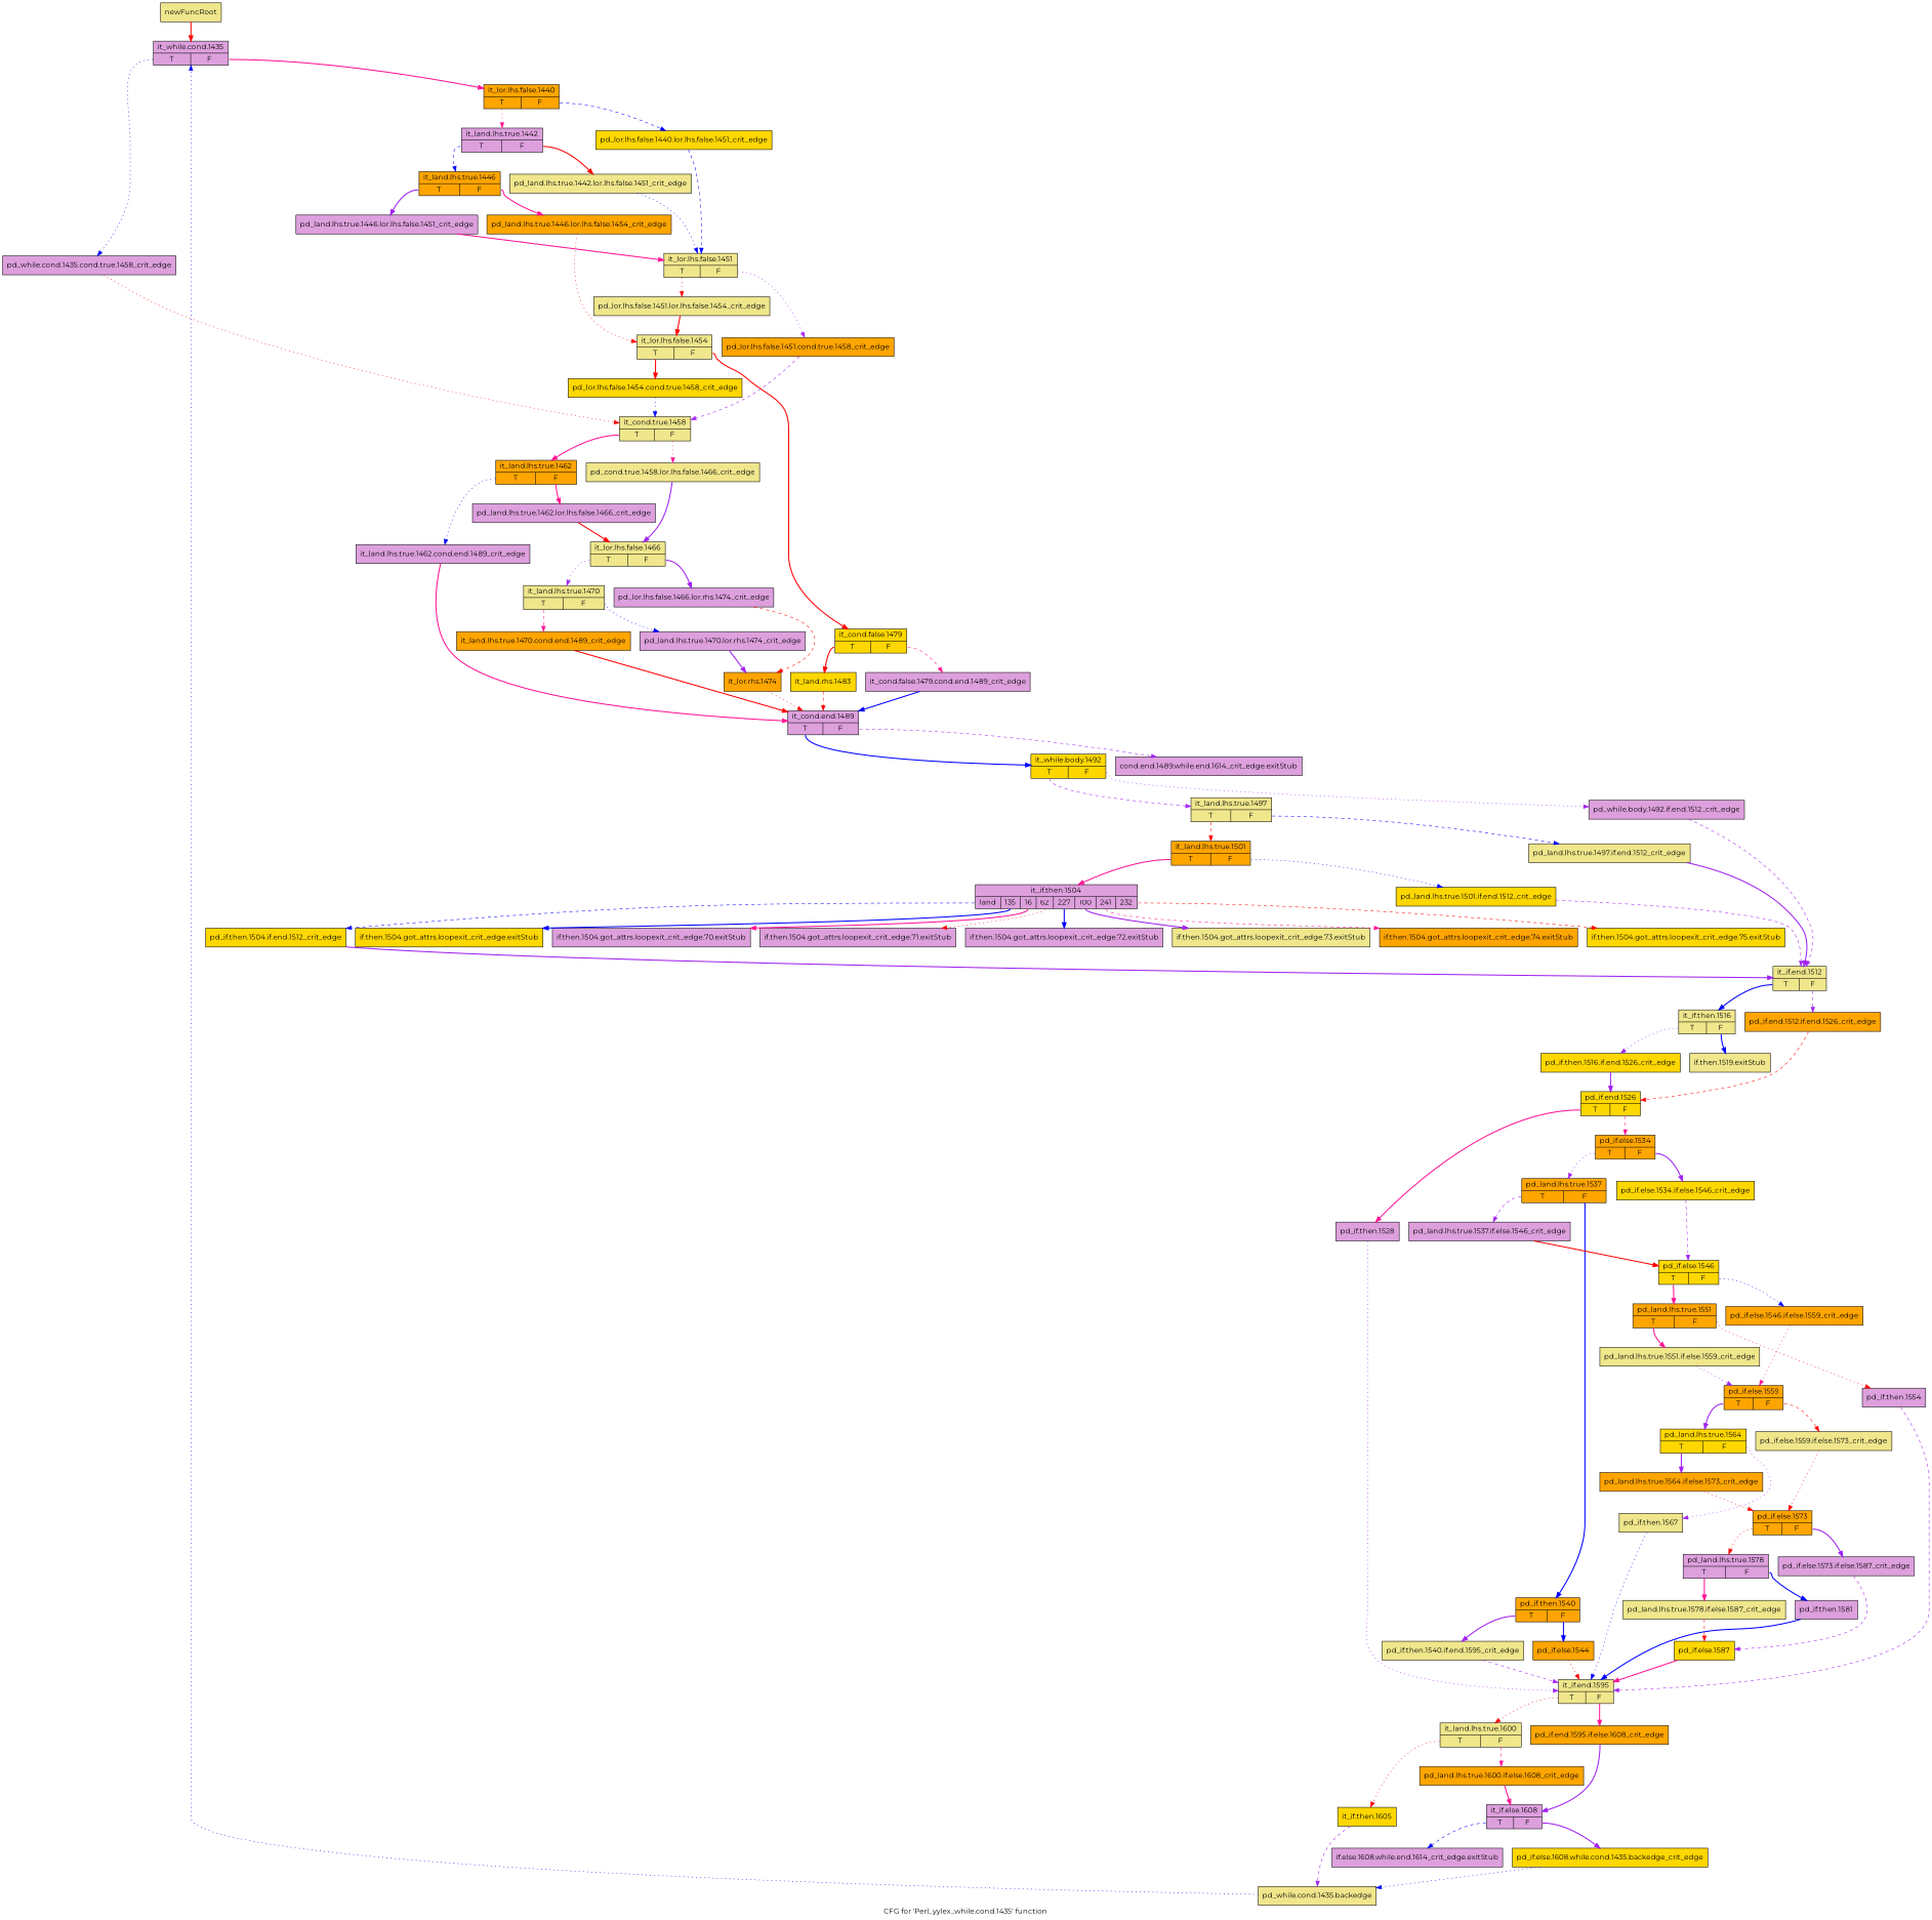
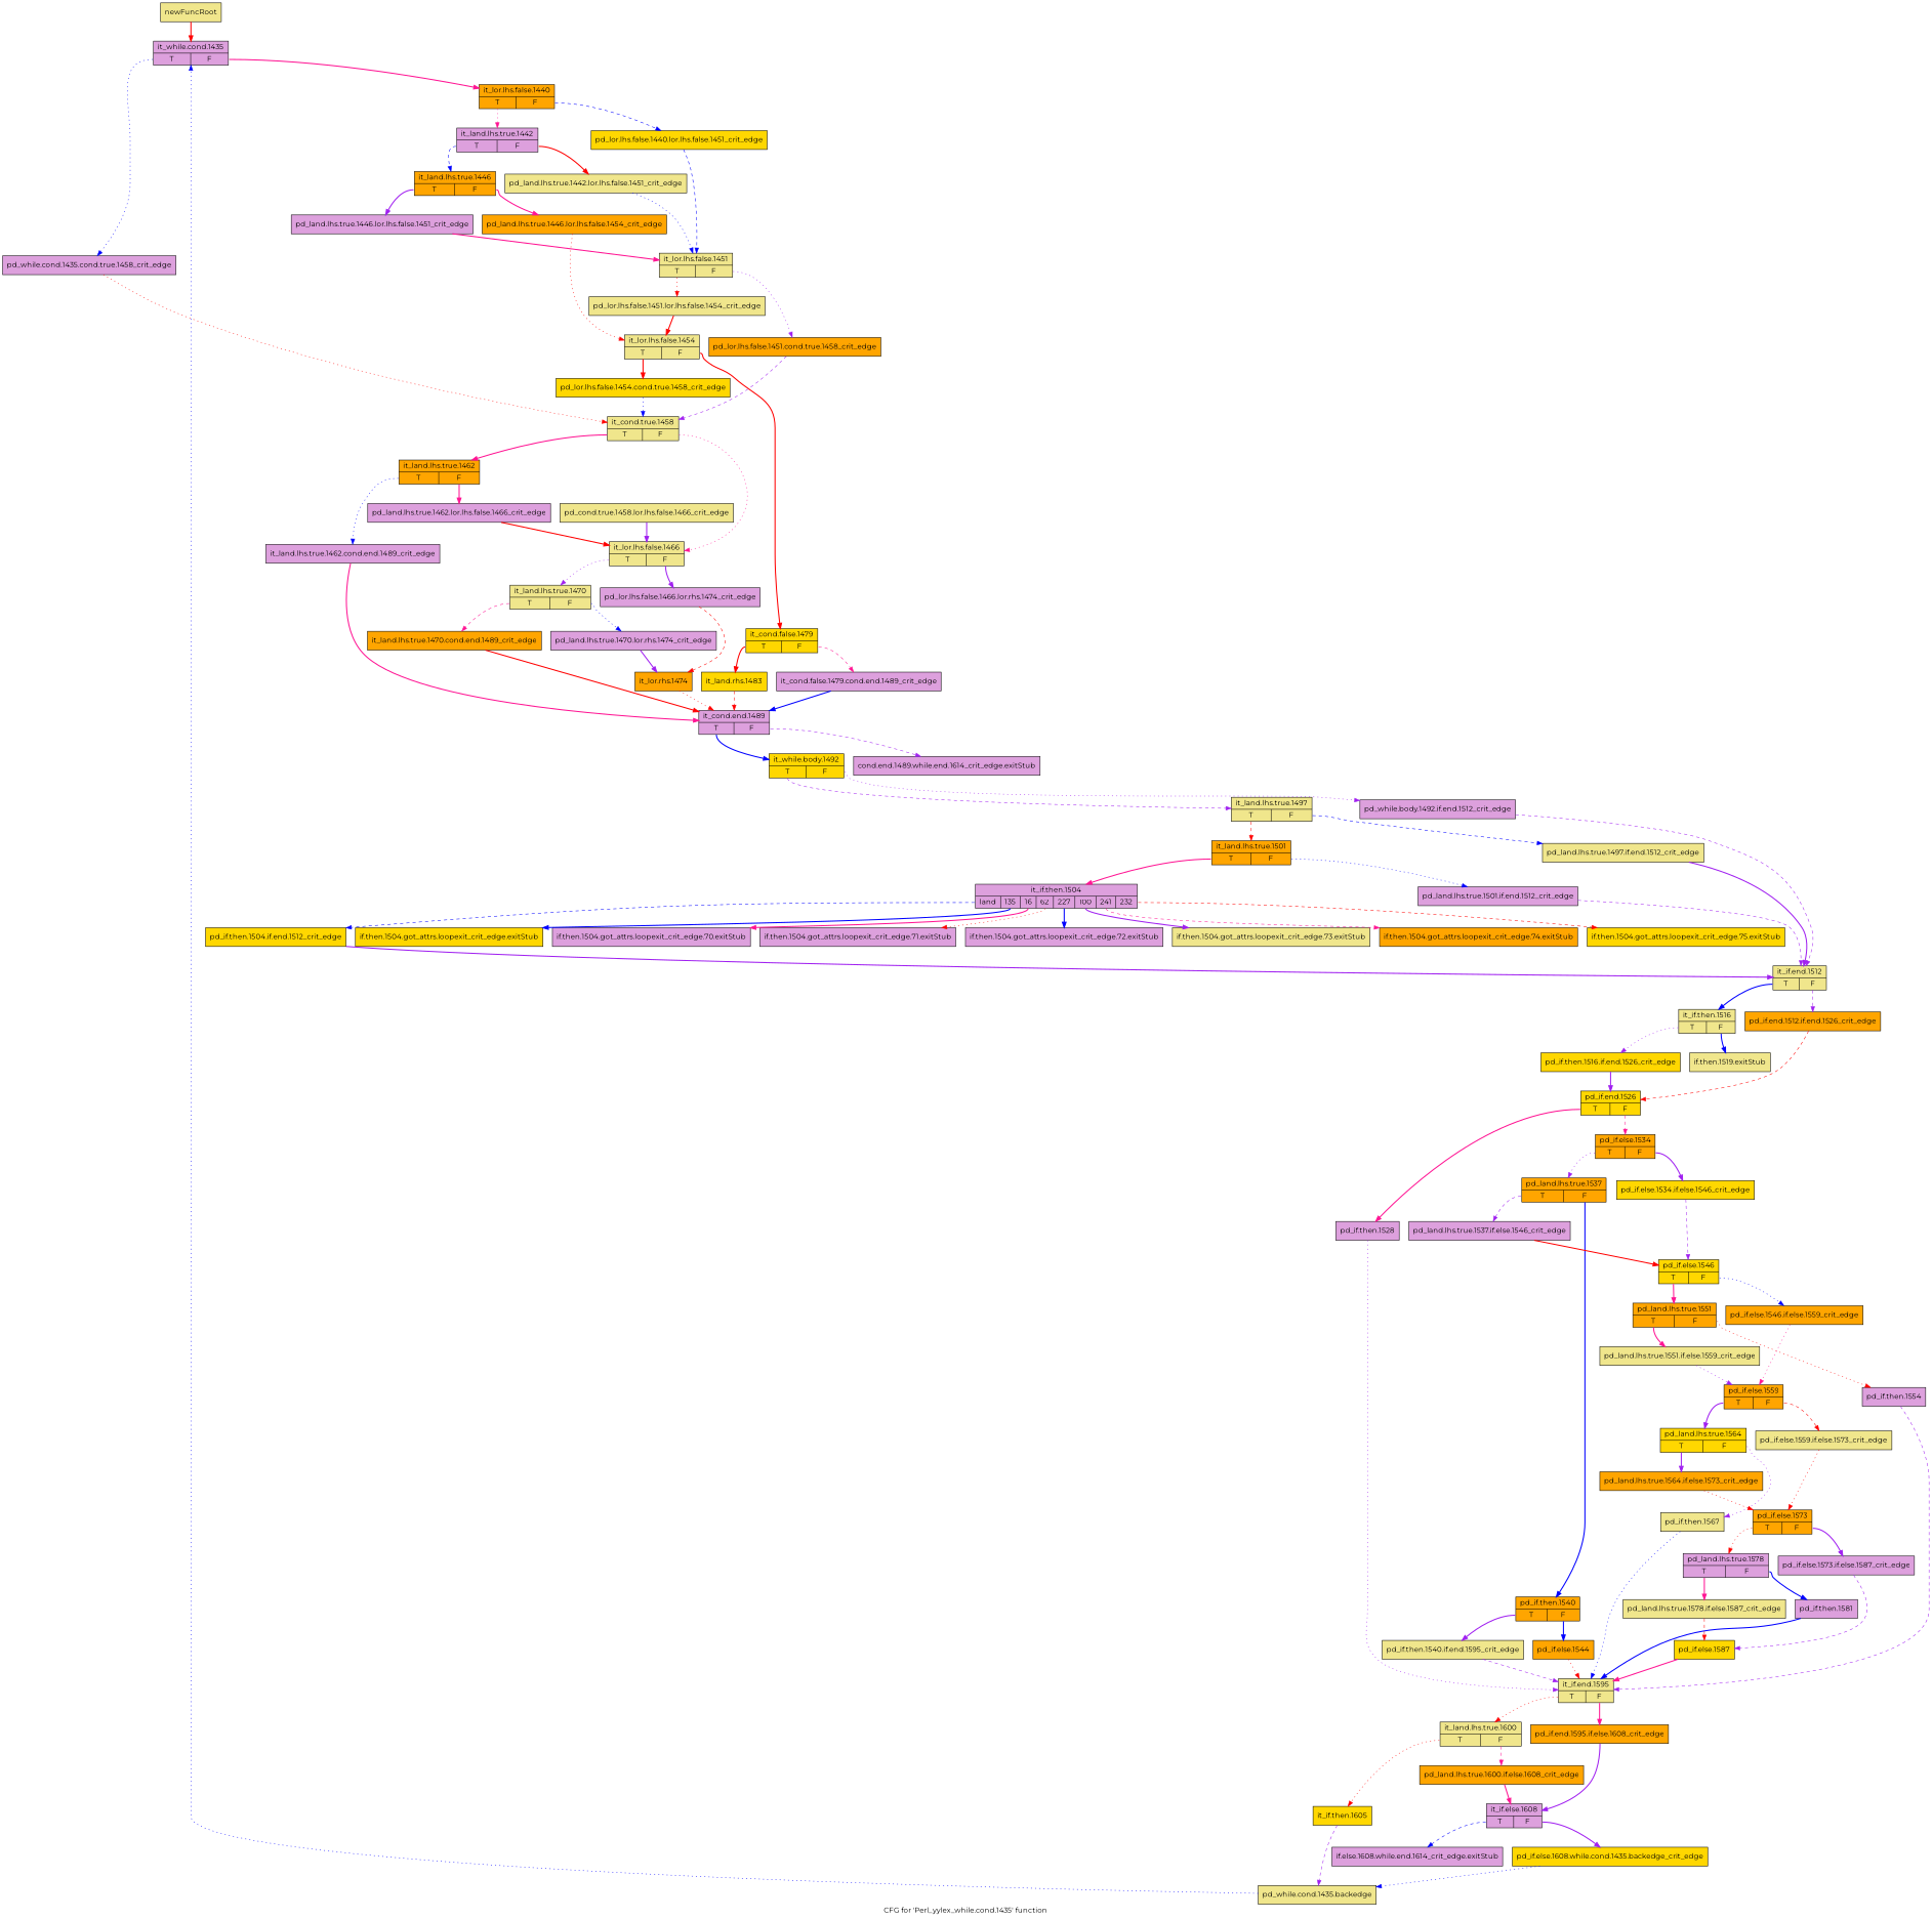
  digraph {
    fontname=Montserrat
    label="CFG for 'Perl_yylex_while.cond.1435' function"
    node [fillcolor=plum fontname=Montserrat shape=record style=filled]
    edge [color=purple fontname=Montserrat style=bold]
    n1 [fillcolor=khaki label="{newFuncRoot}"]
    n2 [label="{it_while.cond.1435|{<s0>T|<s1>F}}"]
    n3 [label="{pd_while.cond.1435.cond.true.1458_crit_edge}"]
    n4 [fillcolor=orange label="{it_lor.lhs.false.1440|{<s0>T|<s1>F}}"]
    n5 [fillcolor=khaki label="{it_cond.true.1458|{<s0>T|<s1>F}}"]
    n6 [label="{it_land.lhs.true.1442|{<s0>T|<s1>F}}"]
    n7 [fillcolor=gold label="{pd_lor.lhs.false.1440.lor.lhs.false.1451_crit_edge}"]
    n8 [label="{cond.end.1489.while.end.1614_crit_edge.exitStub}"]
    n9 [fillcolor=gold label="{if.then.1504.got_attrs.loopexit_crit_edge.exitStub}"]
    n10 [label="{if.then.1504.got_attrs.loopexit_crit_edge.70.exitStub}"]
    n11 [label="{if.then.1504.got_attrs.loopexit_crit_edge.71.exitStub}"]
    n12 [label="{if.then.1504.got_attrs.loopexit_crit_edge.72.exitStub}"]
    n13 [fillcolor=khaki label="{if.then.1504.got_attrs.loopexit_crit_edge.73.exitStub}"]
    n14 [fillcolor=orange label="{if.then.1504.got_attrs.loopexit_crit_edge.74.exitStub}"]
    n15 [fillcolor=gold label="{if.then.1504.got_attrs.loopexit_crit_edge.75.exitStub}"]
    n16 [fillcolor=khaki label="{if.then.1519.exitStub}"]
    n17 [label="{if.else.1608.while.end.1614_crit_edge.exitStub}"]
    n18 [fillcolor=orange label="{it_land.lhs.true.1462|{<s0>T|<s1>F}}"]
    n19 [fillcolor=khaki label="{pd_cond.true.1458.lor.lhs.false.1466_crit_edge}"]
    n20 [fillcolor=orange label="{it_land.lhs.true.1446|{<s0>T|<s1>F}}"]
    n21 [fillcolor=khaki label="{pd_land.lhs.true.1442.lor.lhs.false.1451_crit_edge}"]
    n22 [fillcolor=khaki label="{it_lor.lhs.false.1451|{<s0>T|<s1>F}}"]
    n23 [label="{pd_land.lhs.true.1446.lor.lhs.false.1451_crit_edge}"]
    n24 [fillcolor=orange label="{pd_land.lhs.true.1446.lor.lhs.false.1454_crit_edge}"]
    n25 [fillcolor=khaki label="{pd_lor.lhs.false.1451.lor.lhs.false.1454_crit_edge}"]
    n26 [fillcolor=orange label="{pd_lor.lhs.false.1451.cond.true.1458_crit_edge}"]
    n27 [fillcolor=khaki label="{it_lor.lhs.false.1454|{<s0>T|<s1>F}}"]
    n28 [fillcolor=gold label="{pd_lor.lhs.false.1454.cond.true.1458_crit_edge}"]
    n29 [fillcolor=gold label="{it_cond.false.1479|{<s0>T|<s1>F}}"]
    n30 [fillcolor=gold label="{it_land.rhs.1483}"]
    n31 [label="{it_cond.false.1479.cond.end.1489_crit_edge}"]
    n32 [label="{it_land.lhs.true.1462.cond.end.1489_crit_edge}"]
    n33 [label="{pd_land.lhs.true.1462.lor.lhs.false.1466_crit_edge}"]
    n34 [fillcolor=khaki label="{it_lor.lhs.false.1466|{<s0>T|<s1>F}}"]
    n35 [label="{it_cond.end.1489|{<s0>T|<s1>F}}"]
    n36 [fillcolor=gold label="{it_while.body.1492|{<s0>T|<s1>F}}"]
    n37 [fillcolor=khaki label="{it_land.lhs.true.1497|{<s0>T|<s1>F}}"]
    n38 [label="{pd_while.body.1492.if.end.1512_crit_edge}"]
    n39 [fillcolor=khaki label="{it_land.lhs.true.1470|{<s0>T|<s1>F}}"]
    n40 [label="{pd_lor.lhs.false.1466.lor.rhs.1474_crit_edge}"]
    n41 [fillcolor=orange label="{it_land.lhs.true.1470.cond.end.1489_crit_edge}"]
    n42 [label="{pd_land.lhs.true.1470.lor.rhs.1474_crit_edge}"]
    n43 [fillcolor=orange label="{it_lor.rhs.1474}"]
    n44 [fillcolor=orange label="{it_land.lhs.true.1501|{<s0>T|<s1>F}}"]
    n45 [fillcolor=khaki label="{pd_land.lhs.true.1497.if.end.1512_crit_edge}"]
    n46 [fillcolor=khaki label="{it_if.end.1512|{<s0>T|<s1>F}}"]
    n47 [label="{it_if.then.1504|{<s0>land|<s1>135|<s2>16|<s3>62|<s4>227|<s5>100|<s6>241|<s7>232}}"]
-   n48 [fillcolor=gold label="{pd_land.lhs.true.1501.if.end.1512_crit_edge}"]
+   n48 [label="{pd_land.lhs.true.1501.if.end.1512_crit_edge}"]
    n49 [fillcolor=khaki label="{it_if.then.1516|{<s0>T|<s1>F}}"]
    n50 [fillcolor=orange label="{pd_if.end.1512.if.end.1526_crit_edge}"]
    n51 [fillcolor=gold label="{pd_if.then.1516.if.end.1526_crit_edge}"]
    n52 [fillcolor=gold label="{pd_if.end.1526|{<s0>T|<s1>F}}"]
    n53 [fillcolor=gold label="{pd_if.then.1504.if.end.1512_crit_edge}"]
    n54 [label="{pd_if.then.1528}"]
    n55 [fillcolor=orange label="{pd_if.else.1534|{<s0>T|<s1>F}}"]
    n56 [fillcolor=khaki label="{it_if.end.1595|{<s0>T|<s1>F}}"]
    n57 [fillcolor=orange label="{pd_land.lhs.true.1537|{<s0>T|<s1>F}}"]
    n58 [fillcolor=gold label="{pd_if.else.1534.if.else.1546_crit_edge}"]
    n59 [fillcolor=khaki label="{it_land.lhs.true.1600|{<s0>T|<s1>F}}"]
    n60 [fillcolor=orange label="{pd_if.end.1595.if.else.1608_crit_edge}"]
    n61 [label="{pd_land.lhs.true.1537.if.else.1546_crit_edge}"]
    n62 [fillcolor=orange label="{pd_if.then.1540|{<s0>T|<s1>F}}"]
    n63 [fillcolor=gold label="{pd_if.else.1546|{<s0>T|<s1>F}}"]
    n64 [fillcolor=khaki label="{pd_if.then.1540.if.end.1595_crit_edge}"]
    n65 [fillcolor=orange label="{pd_if.else.1544}"]
    n66 [fillcolor=orange label="{pd_land.lhs.true.1551|{<s0>T|<s1>F}}"]
    n67 [fillcolor=orange label="{pd_if.else.1546.if.else.1559_crit_edge}"]
    n68 [fillcolor=khaki label="{pd_land.lhs.true.1551.if.else.1559_crit_edge}"]
    n69 [label="{pd_if.then.1554}"]
    n70 [fillcolor=orange label="{pd_if.else.1559|{<s0>T|<s1>F}}"]
    n71 [fillcolor=gold label="{it_if.then.1605}"]
    n72 [fillcolor=orange label="{pd_land.lhs.true.1600.if.else.1608_crit_edge}"]
    n73 [label="{it_if.else.1608|{<s0>T|<s1>F}}"]
    n74 [fillcolor=gold label="{pd_land.lhs.true.1564|{<s0>T|<s1>F}}"]
    n75 [fillcolor=khaki label="{pd_if.else.1559.if.else.1573_crit_edge}"]
    n76 [fillcolor=orange label="{pd_land.lhs.true.1564.if.else.1573_crit_edge}"]
    n77 [fillcolor=khaki label="{pd_if.then.1567}"]
    n78 [fillcolor=orange label="{pd_if.else.1573|{<s0>T|<s1>F}}"]
    n79 [label="{pd_land.lhs.true.1578|{<s0>T|<s1>F}}"]
    n80 [label="{pd_if.else.1573.if.else.1587_crit_edge}"]
    n81 [fillcolor=khaki label="{pd_land.lhs.true.1578.if.else.1587_crit_edge}"]
    n82 [label="{pd_if.then.1581}"]
    n83 [fillcolor=gold label="{pd_if.else.1587}"]
    n84 [fillcolor=khaki label="{pd_while.cond.1435.backedge}"]
    n85 [fillcolor=gold label="{pd_if.else.1608.while.cond.1435.backedge_crit_edge}"]
    n1 -> n2 [color=red]
    n2 -> n3 [color=blue style=dotted tailport=s0]
    n2 -> n4 [color=deeppink tailport=s1]
    n3 -> n5 [color=red style=dotted]
    n4 -> n6 [color=deeppink style=dotted tailport=s0]
    n4 -> n7 [color=blue style=dashed tailport=s1]
    n5 -> n18 [color=deeppink tailport=s0]
-   n5 -> n19 [color=deeppink style=dotted tailport=s1]
+   n5 -> n34 [color=deeppink style=dotted tailport=s1]
    n6 -> n20 [color=blue style=dashed tailport=s0]
    n6 -> n21 [color=red tailport=s1]
    n7 -> n22 [color=blue style=dashed]
    n18 -> n32 [color=blue style=dotted tailport=s0]
    n18 -> n33 [color=deeppink tailport=s1]
    n19 -> n34
    n20 -> n23 [tailport=s0]
    n20 -> n24 [color=deeppink tailport=s1]
    n21 -> n22 [color=blue style=dotted]
    n22 -> n25 [color=red style=dotted tailport=s0]
    n22 -> n26 [style=dotted tailport=s1]
    n23 -> n22 [color=deeppink]
    n24 -> n27 [color=red style=dotted]
    n25 -> n27 [color=red]
    n26 -> n5 [style=dashed]
    n27 -> n28 [color=red tailport=s0]
    n27 -> n29 [color=red tailport=s1]
    n28 -> n5 [color=blue style=dotted]
    n29 -> n30 [color=red tailport=s0]
    n29 -> n31 [color=deeppink style=dashed tailport=s1]
    n30 -> n35 [color=red style=dashed]
    n31 -> n35 [color=blue]
    n32 -> n35 [color=deeppink]
    n33 -> n34 [color=red]
    n34 -> n39 [style=dotted tailport=s0]
    n34 -> n40 [tailport=s1]
    n35 -> n8 [style=dashed tailport=s1]
    n35 -> n36 [color=blue tailport=s0]
    n36 -> n37 [style=dashed tailport=s0]
    n36 -> n38 [style=dotted tailport=s1]
    n37 -> n44 [color=red style=dashed tailport=s0]
    n37 -> n45 [color=blue style=dashed tailport=s1]
    n38 -> n46 [style=dashed]
    n39 -> n41 [color=deeppink style=dashed tailport=s0]
    n39 -> n42 [color=blue style=dotted tailport=s1]
    n40 -> n43 [color=red style=dashed]
    n41 -> n35 [color=red]
    n42 -> n43
    n43 -> n35 [color=red style=dotted]
    n44 -> n47 [color=deeppink tailport=s0]
    n44 -> n48 [color=blue style=dotted tailport=s1]
    n45 -> n46
    n46 -> n49 [color=blue tailport=s0]
    n46 -> n50 [style=dashed tailport=s1]
    n47 -> n9 [color=blue tailport=s1]
    n47 -> n10 [color=deeppink tailport=s2]
    n47 -> n11 [color=red style=dotted tailport=s3]
    n47 -> n12 [color=blue tailport=s4]
    n47 -> n13 [tailport=s5]
    n47 -> n14 [color=deeppink style=dashed tailport=s6]
    n47 -> n15 [color=red style=dashed tailport=s7]
    n47 -> n53 [color=blue style=dashed tailport=s0]
    n48 -> n46 [style=dashed]
    n49 -> n16 [color=blue tailport=s1]
    n49 -> n51 [style=dotted tailport=s0]
    n50 -> n52 [color=red style=dashed]
    n51 -> n52
    n52 -> n54 [color=deeppink tailport=s0]
    n52 -> n55 [color=deeppink style=dashed tailport=s1]
    n53 -> n46
    n54 -> n56 [style=dotted]
    n55 -> n57 [style=dotted tailport=s0]
    n55 -> n58 [tailport=s1]
    n56 -> n59 [color=red style=dotted tailport=s0]
    n56 -> n60 [color=deeppink tailport=s1]
    n57 -> n61 [style=dashed tailport=s0]
    n57 -> n62 [color=blue tailport=s1]
    n58 -> n63 [style=dashed]
    n59 -> n71 [color=red style=dotted tailport=s0]
    n59 -> n72 [color=deeppink style=dashed tailport=s1]
    n60 -> n73
    n61 -> n63 [color=red]
    n62 -> n64 [tailport=s0]
    n62 -> n65 [color=blue tailport=s1]
    n63 -> n66 [color=deeppink tailport=s0]
    n63 -> n67 [color=blue style=dotted tailport=s1]
    n64 -> n56 [style=dashed]
    n65 -> n56 [color=red style=dotted]
    n66 -> n68 [color=deeppink tailport=s0]
    n66 -> n69 [color=red style=dotted tailport=s1]
    n67 -> n70 [color=deeppink style=dotted]
    n68 -> n70 [style=dotted]
    n69 -> n56 [style=dashed]
    n70 -> n74 [tailport=s0]
    n70 -> n75 [color=red style=dashed tailport=s1]
    n71 -> n84 [style=dashed]
    n72 -> n73 [color=deeppink]
    n73 -> n17 [color=blue style=dashed tailport=s0]
    n73 -> n85 [tailport=s1]
    n74 -> n76 [tailport=s0]
    n74 -> n77 [style=dotted tailport=s1]
    n75 -> n78 [color=red style=dotted]
    n76 -> n78 [color=red style=dotted]
    n77 -> n56 [color=blue style=dotted]
    n78 -> n79 [color=red style=dotted tailport=s0]
    n78 -> n80 [tailport=s1]
    n79 -> n81 [color=deeppink tailport=s0]
    n79 -> n82 [color=blue tailport=s1]
    n80 -> n83 [style=dashed]
    n81 -> n83 [color=red style=dashed]
    n82 -> n56 [color=blue]
    n83 -> n56 [color=deeppink]
    n84 -> n2 [color=blue style=dotted]
    n85 -> n84 [color=blue style=dotted]
  }
